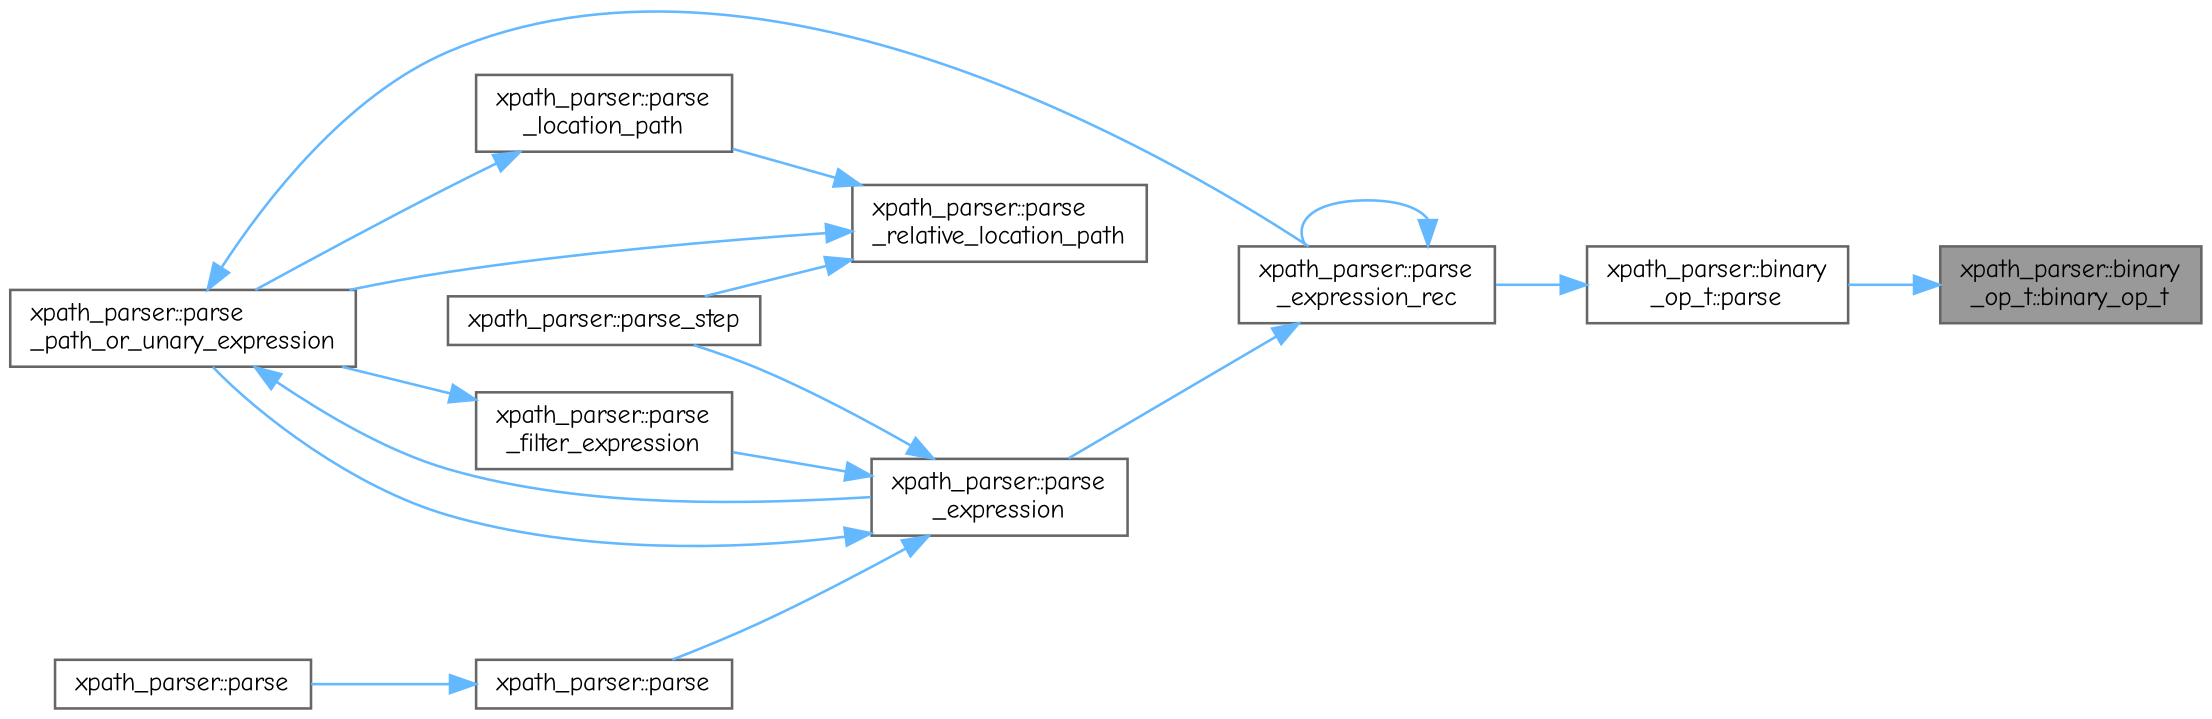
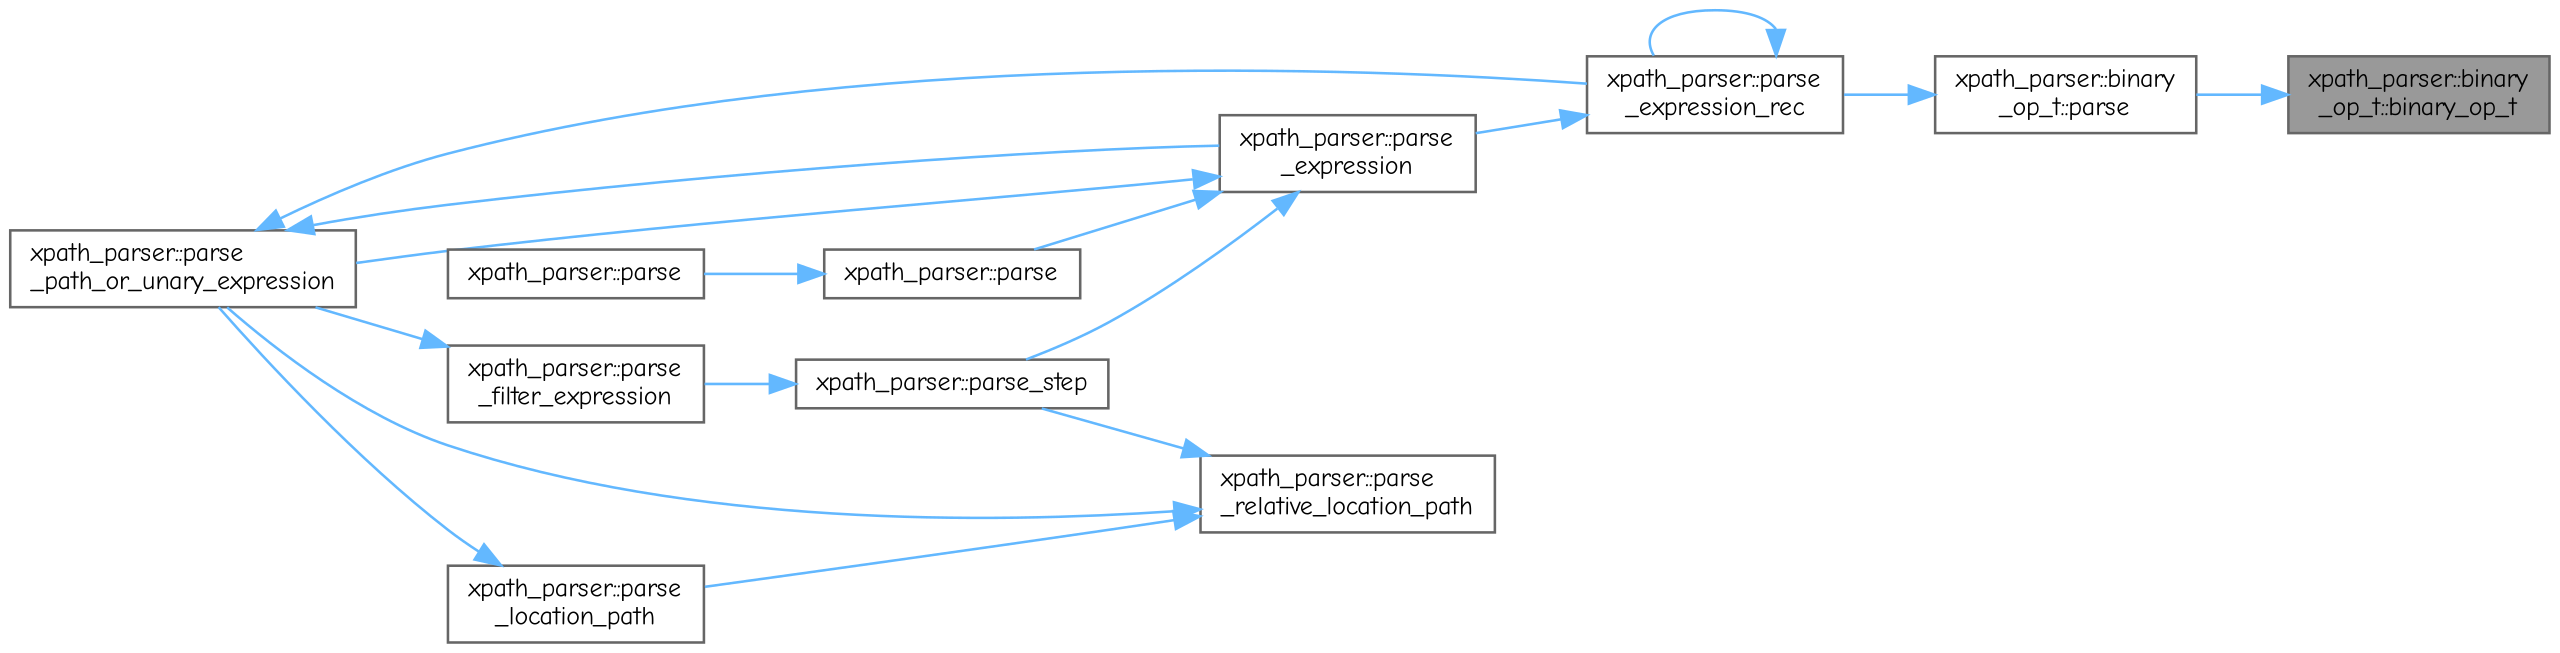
  digraph {
    fontname="Comic Neue"
    rankdir=RL
    node [color=grey40 fillcolor=white fontname="Comic Neue" fontsize=10 shape=box style=filled]
    edge [color=steelblue1 dir=back fontname="Comic Neue" fontsize=10 labelfontname=Helvetica labelfontsize=10 style=solid]
    n1 [color=gray40 fillcolor=grey60 fontcolor=black height=0.2 label="xpath_parser::binary\l_op_t::binary_op_t" width=0.4]
    n2 [height=0.2 label="xpath_parser::binary\l_op_t::parse" width=0.4]
    n3 [height=0.2 label="xpath_parser::parse\l_expression_rec" width=0.4]
    n4 [height=0.2 label="xpath_parser::parse\l_expression" width=0.4]
    n5 [height=0.2 label="xpath_parser::parse" width=0.4]
    n6 [height=0.2 label="xpath_parser::parse\l_filter_expression" width=0.4]
    n7 [height=0.2 label="xpath_parser::parse\l_path_or_unary_expression" width=0.4]
    n8 [height=0.2 label="xpath_parser::parse_step" width=0.4]
    n9 [height=0.2 label="xpath_parser::parse" width=0.4]
    n10 [height=0.2 label="xpath_parser::parse\l_relative_location_path" width=0.4]
    n11 [height=0.2 label="xpath_parser::parse\l_location_path" width=0.4]
    n1 -> n2
    n2 -> n3
    n3 -> n3
    n3 -> n4
    n4 -> n5
-   n4 -> n6
+   n8 -> n6
    n4 -> n7
    n4 -> n8
    n5 -> n9
    n6 -> n7
    n7 -> n3
    n7 -> n4
    n10 -> n7
    n10 -> n8
    n10 -> n11
    n11 -> n7
  }
